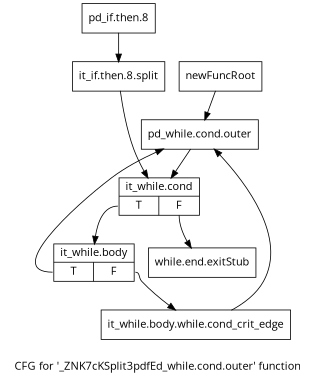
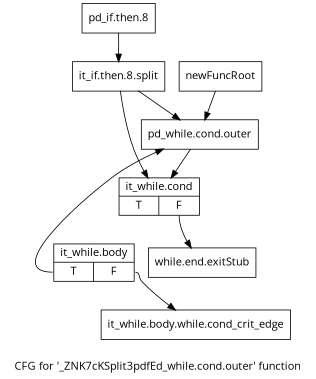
  digraph {
    fontname="Open Sans"
    label="CFG for '_ZNK7cKSplit3pdfEd_while.cond.outer' function"
    node [fontname="Open Sans" shape=record]
    edge [fontname="Open Sans"]
    n1 [label="{newFuncRoot}"]
    n2 [label="{pd_while.cond.outer}"]
    n3 [label="{it_while.cond|{<s0>T|<s1>F}}"]
    n4 [label="{while.end.exitStub}"]
    n5 [label="{it_while.body|{<s0>T|<s1>F}}"]
    n6 [label="{it_while.body.while.cond_crit_edge}"]
    n7 [label="{pd_if.then.8}"]
    n8 [label="{it_if.then.8.split}"]
    n1 -> n2
    n2 -> n3
    n3 -> n4 [tailport=s1]
-   n3 -> n5 [tailport=s0]
    n5 -> n2 [tailport=s0]
    n5 -> n6 [tailport=s1]
    n7 -> n8
-   n6 -> n2
+   n8 -> n2
    n8 -> n3
  }
